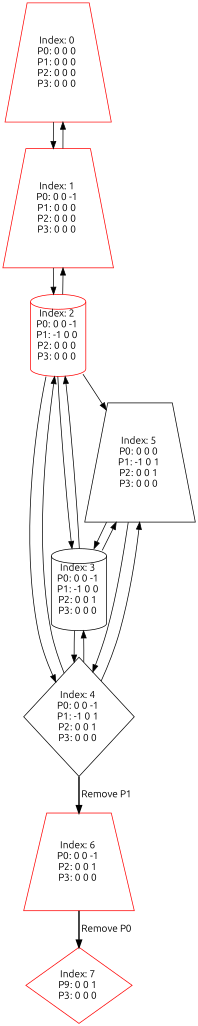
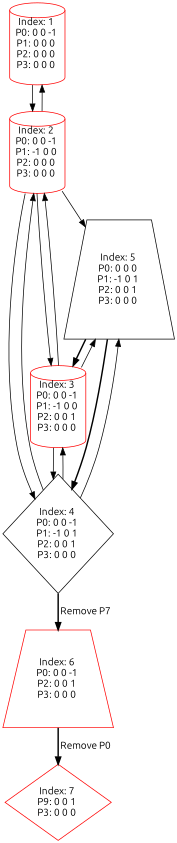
  digraph {
    color=black
    fontname=Ubuntu
    node [color=red fontname=Ubuntu shape=trapezium]
    edge [fontname=Ubuntu]
-   n1 [label="Index: 0 \nP0: 0 0 0 \nP1: 0 0 0 \nP2: 0 0 0 \nP3: 0 0 0 \n"]
-   n2 [label="Index: 1 \nP0: 0 0 -1 \nP1: 0 0 0 \nP2: 0 0 0 \nP3: 0 0 0 \n"]
+   n2 [label="Index: 1 \nP0: 0 0 -1 \nP1: 0 0 0 \nP2: 0 0 0 \nP3: 0 0 0 \n" shape=cylinder]
    n3 [label="Index: 2 \nP0: 0 0 -1 \nP1: -1 0 0 \nP2: 0 0 0 \nP3: 0 0 0 \n" shape=cylinder]
-   n4 [color=black label="Index: 3 \nP0: 0 0 -1 \nP1: -1 0 0 \nP2: 0 0 1 \nP3: 0 0 0 \n" shape=cylinder]
+   n4 [label="Index: 3 \nP0: 0 0 -1 \nP1: -1 0 0 \nP2: 0 0 1 \nP3: 0 0 0 \n" shape=cylinder]
    n5 [color=black label="Index: 4 \nP0: 0 0 -1 \nP1: -1 0 1 \nP2: 0 0 1 \nP3: 0 0 0 \n" shape=diamond]
    n6 [color=black label="Index: 5 \nP0: 0 0 0 \nP1: -1 0 1 \nP2: 0 0 1 \nP3: 0 0 0 \n"]
    n7 [label="Index: 6 \nP0: 0 0 -1 \nP2: 0 0 1 \nP3: 0 0 0 \n"]
    n8 [label="Index: 7 \nP9: 0 0 1 \nP3: 0 0 0 \n" shape=diamond]
-   n1 -> n2
-   n2 -> n1
    n2 -> n3
    n3 -> n2
    n3 -> n4
    n3 -> n5
    n3 -> n6
    n4 -> n3
    n4 -> n5
    n4 -> n6
    n5 -> n3
    n5 -> n4
    n5 -> n6
-   n5 -> n7 [label=" Remove P1 " style=bold]
-   n6 -> n4
-   n6 -> n5
+   n5 -> n7 [label=" Remove P7 " style=bold]
+   n6 -> n4 [style=bold]
+   n6 -> n5 [style=bold]
    n7 -> n8 [label=" Remove P0 " style=bold]
  }
